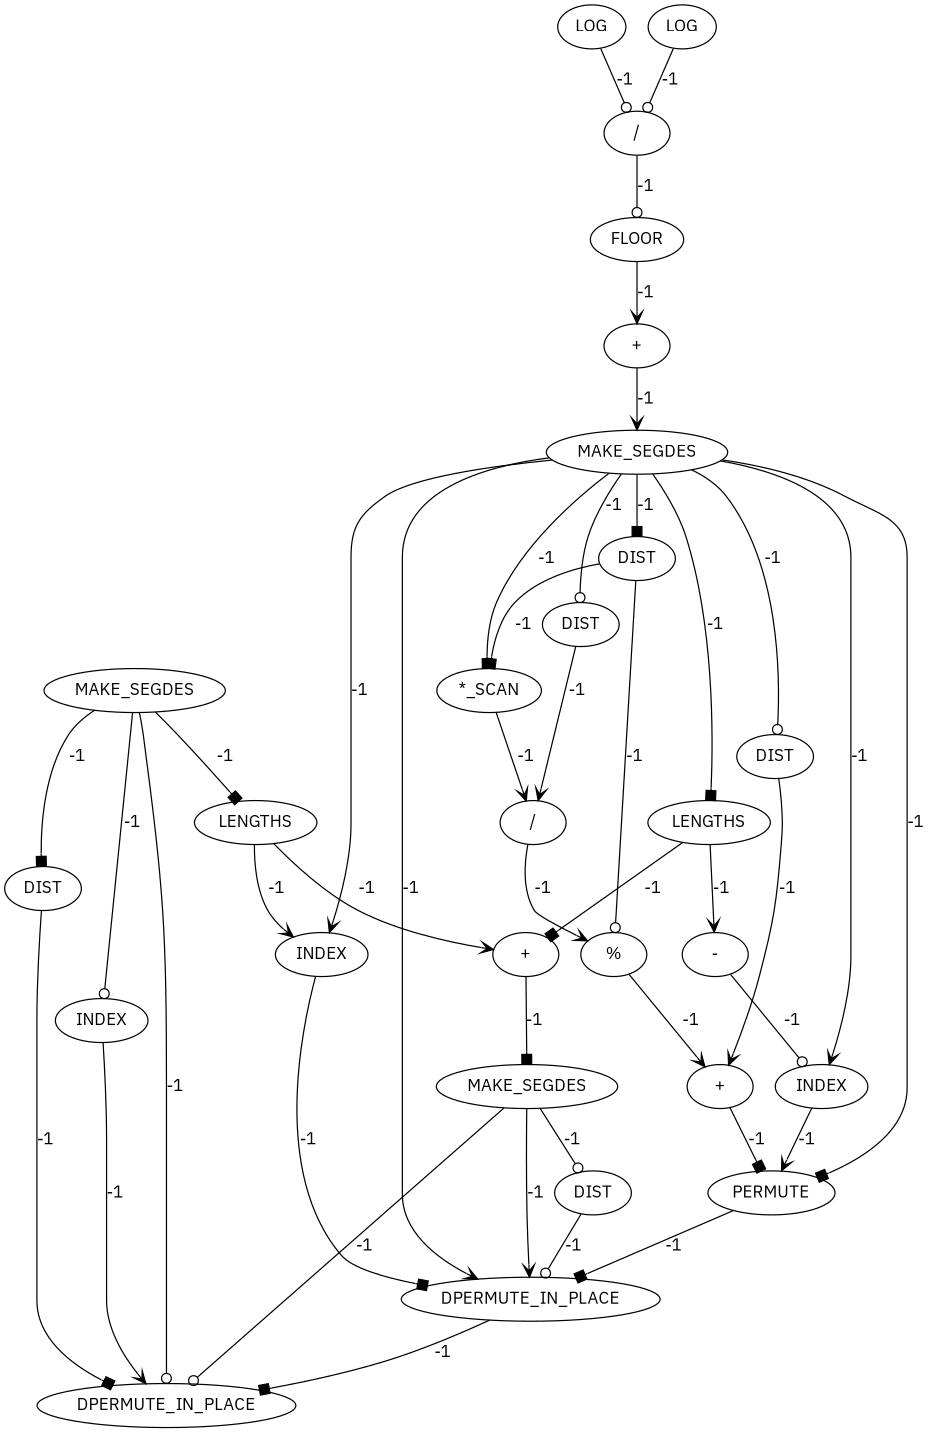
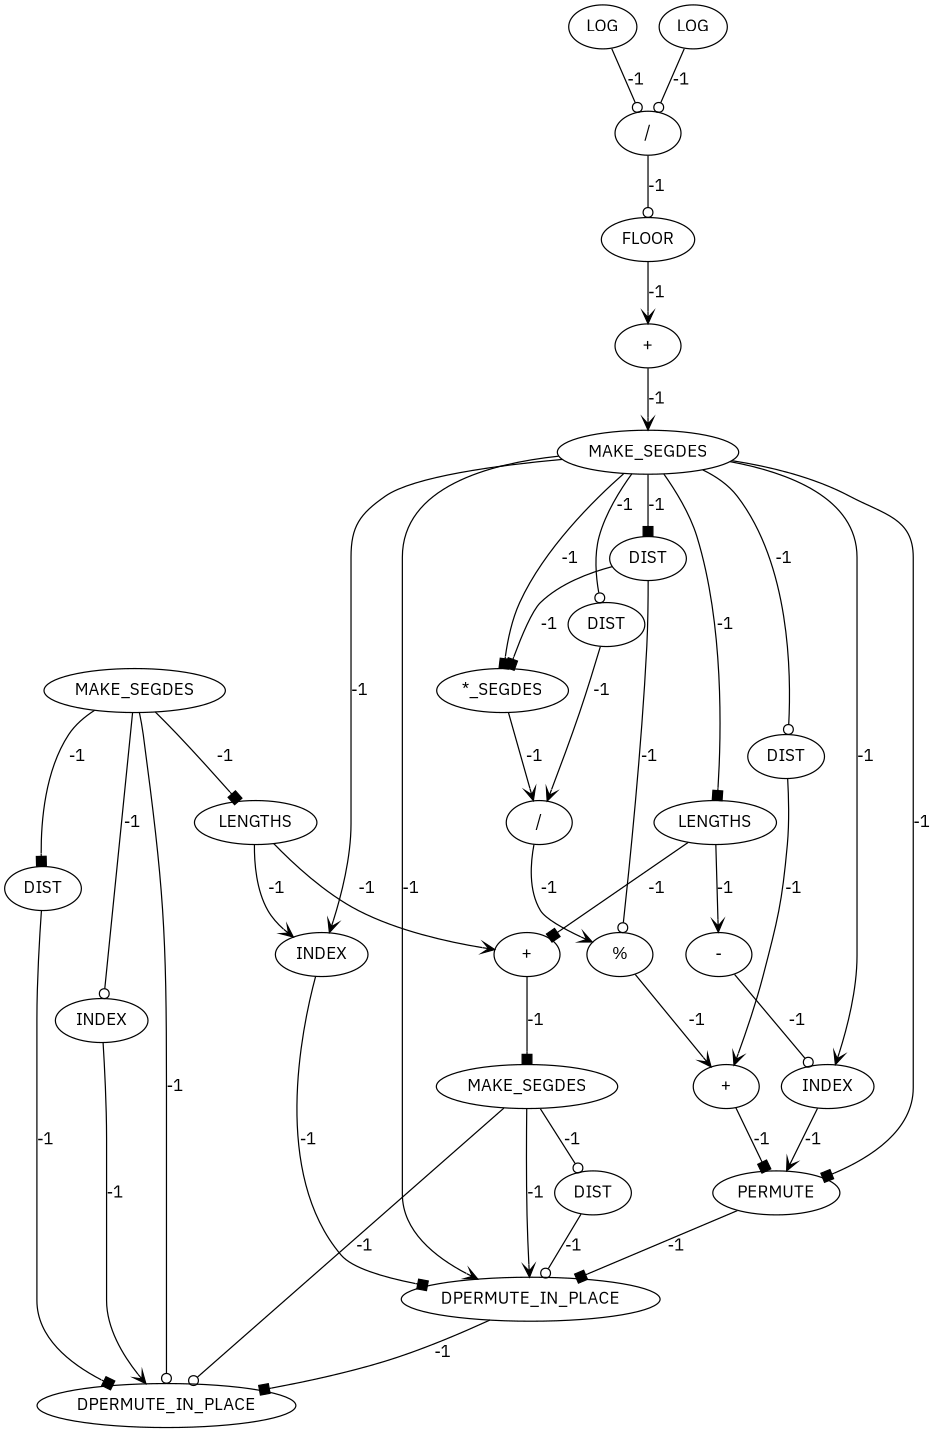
  digraph {
    fontname="IBM Plex Sans"
    node [cost=0 fontname="IBM Plex Sans"]
    edge [arrowhead=vee cost=-1 fontname="IBM Plex Sans"]
    n1 [label=LENGTHS]
    n2 [label="+"]
    n3 [label="-"]
    n4 [label=MAKE_SEGDES]
    n5 [label=INDEX]
    n6 [label=FLOOR]
    n7 [label="+"]
    n8 [label=MAKE_SEGDES]
    n9 [label=DIST]
    n10 [label=DPERMUTE_IN_PLACE]
    n11 [label=DPERMUTE_IN_PLACE]
    n12 [label="/"]
    n13 [label=LOG]
    n14 [label=MAKE_SEGDES]
    n15 [label=DIST]
    n16 [label=LENGTHS]
    n17 [label=INDEX]
    n18 [label=INDEX]
    n19 [label=DIST]
-   n20 [label="*_SCAN"]
+   n20 [label="*_SEGDES"]
    n21 [label="%"]
    n22 [label="/"]
    n23 [label="+"]
    n24 [label=PERMUTE]
    n25 [label=DIST]
    n26 [label=DIST]
    n27 [label=LOG]
    n1 -> n2 [arrowhead=box label=-1]
    n1 -> n3 [label=-1]
    n2 -> n4 [arrowhead=box label=-1]
    n3 -> n5 [arrowhead=odot label=-1]
    n4 -> n9 [arrowhead=odot label=-1]
    n4 -> n10 [label=-1]
    n4 -> n11 [arrowhead=odot label=-1]
    n5 -> n24 [label=-1]
    n6 -> n7 [label=-1]
    n7 -> n8 [label=-1]
    n8 -> n1 [arrowhead=box label=-1]
    n8 -> n5 [label=-1]
    n8 -> n10 [label=-1]
    n8 -> n18 [label=-1]
    n8 -> n19 [arrowhead=box label=-1]
    n8 -> n20 [arrowhead=box label=-1]
    n8 -> n24 [arrowhead=box label=-1]
    n8 -> n25 [arrowhead=odot label=-1]
    n8 -> n26 [arrowhead=odot label=-1]
    n9 -> n10 [arrowhead=odot label=-1]
    n10 -> n11 [arrowhead=box label=-1]
    n12 -> n6 [arrowhead=odot label=-1]
    n13 -> n12 [arrowhead=odot label=-1]
    n14 -> n11 [arrowhead=odot label=-1]
    n14 -> n15 [arrowhead=box label=-1]
    n14 -> n16 [arrowhead=box label=-1]
    n14 -> n17 [arrowhead=odot label=-1]
    n15 -> n11 [arrowhead=box label=-1]
    n16 -> n2 [label=-1]
    n16 -> n18 [label=-1]
    n17 -> n11 [label=-1]
    n18 -> n10 [arrowhead=box label=-1]
    n19 -> n20 [arrowhead=box label=-1]
    n19 -> n21 [arrowhead=odot label=-1]
    n20 -> n22 [label=-1]
    n21 -> n23 [label=-1]
    n22 -> n21 [label=-1]
    n23 -> n24 [arrowhead=box label=-1]
    n24 -> n10 [arrowhead=box label=-1]
    n25 -> n23 [label=-1]
    n26 -> n22 [label=-1]
    n27 -> n12 [arrowhead=odot label=-1]
  }
